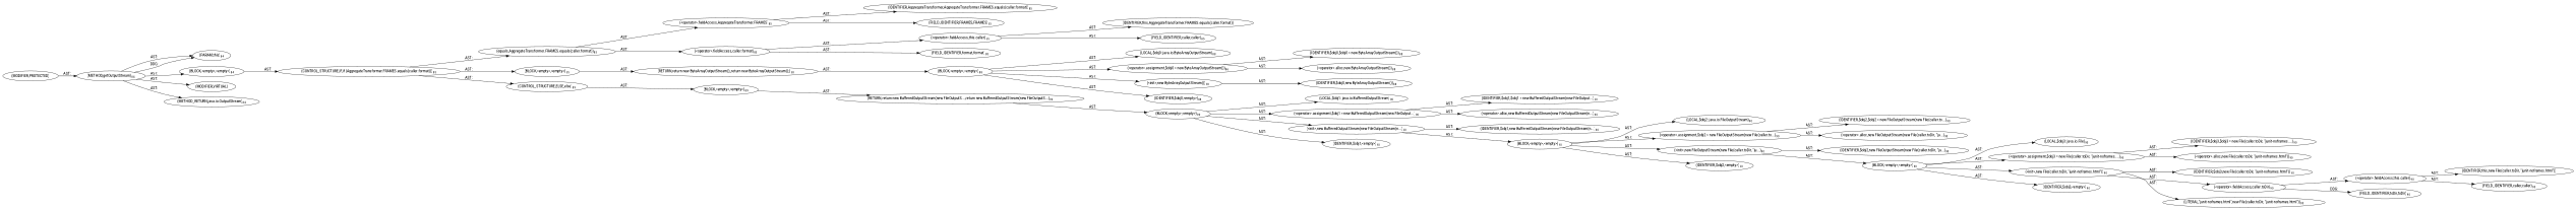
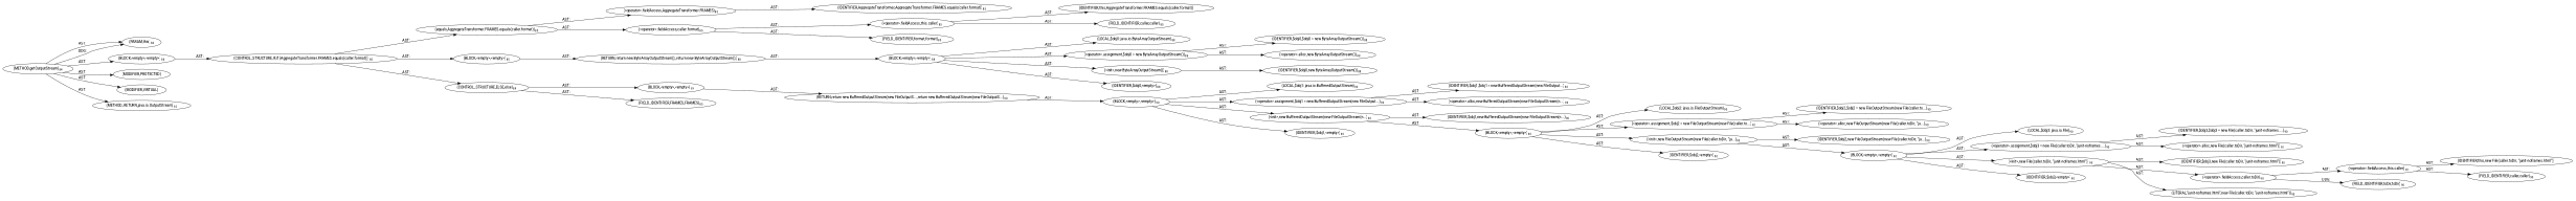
  digraph {
    fontname="Roboto Condensed"
    rankdir=LR
    node [fontname="Roboto Condensed"]
    edge [fontname="Roboto Condensed"]
    n1 [label=<(METHOD,getOutputStream)<SUB>84</SUB>>]
    n2 [label=<(PARAM,this)<SUB>84</SUB>>]
    n3 [label=<(BLOCK,&lt;empty&gt;,&lt;empty&gt;)<SUB>84</SUB>>]
    n4 [label=<(MODIFIER,PROTECTED)>]
    n5 [label=<(MODIFIER,VIRTUAL)>]
    n6 [label=<(METHOD_RETURN,java.io.OutputStream)<SUB>84</SUB>>]
    n7 [label=<(CONTROL_STRUCTURE,IF,if (AggregateTransformer.FRAMES.equals(caller.format)))<SUB>85</SUB>>]
    n8 [label=<(equals,AggregateTransformer.FRAMES.equals(caller.format))<SUB>85</SUB>>]
    n9 [label=<(BLOCK,&lt;empty&gt;,&lt;empty&gt;)<SUB>85</SUB>>]
    n10 [label=<(CONTROL_STRUCTURE,ELSE,else)<SUB>89</SUB>>]
    n11 [label=<(&lt;operator&gt;.fieldAccess,AggregateTransformer.FRAMES)<SUB>85</SUB>>]
    n12 [label=<(&lt;operator&gt;.fieldAccess,caller.format)<SUB>85</SUB>>]
    n13 [label=<(RETURN,return new ByteArrayOutputStream();,return new ByteArrayOutputStream();)<SUB>88</SUB>>]
    n14 [label=<(BLOCK,&lt;empty&gt;,&lt;empty&gt;)<SUB>89</SUB>>]
    n15 [label=<(IDENTIFIER,AggregateTransformer,AggregateTransformer.FRAMES.equals(caller.format))<SUB>85</SUB>>]
    n16 [label=<(FIELD_IDENTIFIER,FRAMES,FRAMES)<SUB>85</SUB>>]
    n17 [label=<(&lt;operator&gt;.fieldAccess,this.caller)<SUB>85</SUB>>]
    n18 [label=<(FIELD_IDENTIFIER,format,format)<SUB>85</SUB>>]
    n19 [label=<(IDENTIFIER,this,AggregateTransformer.FRAMES.equals(caller.format))>]
    n20 [label=<(FIELD_IDENTIFIER,caller,caller)<SUB>85</SUB>>]
    n21 [label=<(BLOCK,&lt;empty&gt;,&lt;empty&gt;)<SUB>88</SUB>>]
    n22 [label=<(LOCAL,$obj0: java.io.ByteArrayOutputStream)<SUB>88</SUB>>]
    n23 [label=<(&lt;operator&gt;.assignment,$obj0 = new ByteArrayOutputStream())<SUB>86</SUB>>]
    n24 [label=<(&lt;init&gt;,new ByteArrayOutputStream())<SUB>88</SUB>>]
    n25 [label=<(IDENTIFIER,$obj0,&lt;empty&gt;)<SUB>88</SUB>>]
    n26 [label=<(IDENTIFIER,$obj0,$obj0 = new ByteArrayOutputStream())<SUB>88</SUB>>]
    n27 [label=<(&lt;operator&gt;.alloc,new ByteArrayOutputStream())<SUB>88</SUB>>]
    n28 [label=<(IDENTIFIER,$obj0,new ByteArrayOutputStream())<SUB>88</SUB>>]
    n29 [label=<(RETURN,return new BufferedOutputStream(new FileOutputS...,return new BufferedOutputStream(new FileOutputS...)<SUB>90</SUB>>]
    n30 [label=<(BLOCK,&lt;empty&gt;,&lt;empty&gt;)<SUB>90</SUB>>]
    n31 [label=<(LOCAL,$obj1: java.io.BufferedOutputStream)<SUB>90</SUB>>]
    n32 [label=<(&lt;operator&gt;.assignment,$obj1 = new BufferedOutputStream(new FileOutput...)<SUB>90</SUB>>]
    n33 [label=<(&lt;init&gt;,new BufferedOutputStream(new FileOutputStream(n...)<SUB>90</SUB>>]
    n34 [label=<(IDENTIFIER,$obj1,&lt;empty&gt;)<SUB>90</SUB>>]
    n35 [label=<(IDENTIFIER,$obj1,$obj1 = new BufferedOutputStream(new FileOutput...)<SUB>90</SUB>>]
    n36 [label=<(&lt;operator&gt;.alloc,new BufferedOutputStream(new FileOutputStream(n...)<SUB>90</SUB>>]
    n37 [label=<(IDENTIFIER,$obj1,new BufferedOutputStream(new FileOutputStream(n...)<SUB>90</SUB>>]
    n38 [label=<(BLOCK,&lt;empty&gt;,&lt;empty&gt;)<SUB>90</SUB>>]
    n39 [label=<(LOCAL,$obj2: java.io.FileOutputStream)<SUB>90</SUB>>]
    n40 [label=<(&lt;operator&gt;.assignment,$obj2 = new FileOutputStream(new File(caller.to...)<SUB>90</SUB>>]
    n41 [label=<(&lt;init&gt;,new FileOutputStream(new File(caller.toDir, &quot;ju...)<SUB>90</SUB>>]
    n42 [label=<(IDENTIFIER,$obj2,&lt;empty&gt;)<SUB>90</SUB>>]
    n43 [label=<(IDENTIFIER,$obj2,$obj2 = new FileOutputStream(new File(caller.to...)<SUB>90</SUB>>]
    n44 [label=<(&lt;operator&gt;.alloc,new FileOutputStream(new File(caller.toDir, &quot;ju...)<SUB>90</SUB>>]
    n45 [label=<(IDENTIFIER,$obj2,new FileOutputStream(new File(caller.toDir, &quot;ju...)<SUB>90</SUB>>]
    n46 [label=<(BLOCK,&lt;empty&gt;,&lt;empty&gt;)<SUB>90</SUB>>]
    n47 [label=<(LOCAL,$obj3: java.io.File)<SUB>90</SUB>>]
    n48 [label=<(&lt;operator&gt;.assignment,$obj3 = new File(caller.toDir, &quot;junit-noframes....)<SUB>90</SUB>>]
    n49 [label=<(&lt;init&gt;,new File(caller.toDir, &quot;junit-noframes.html&quot;))<SUB>90</SUB>>]
    n50 [label=<(IDENTIFIER,$obj3,&lt;empty&gt;)<SUB>90</SUB>>]
    n51 [label=<(IDENTIFIER,$obj3,$obj3 = new File(caller.toDir, &quot;junit-noframes....)<SUB>90</SUB>>]
    n52 [label=<(&lt;operator&gt;.alloc,new File(caller.toDir, &quot;junit-noframes.html&quot;))<SUB>90</SUB>>]
    n53 [label=<(IDENTIFIER,$obj3,new File(caller.toDir, &quot;junit-noframes.html&quot;))<SUB>90</SUB>>]
    n54 [label=<(&lt;operator&gt;.fieldAccess,caller.toDir)<SUB>90</SUB>>]
    n55 [label=<(LITERAL,&quot;junit-noframes.html&quot;,new File(caller.toDir, &quot;junit-noframes.html&quot;))<SUB>90</SUB>>]
    n56 [label=<(&lt;operator&gt;.fieldAccess,this.caller)<SUB>90</SUB>>]
    n57 [label=<(FIELD_IDENTIFIER,toDir,toDir)<SUB>90</SUB>>]
    n58 [label=<(IDENTIFIER,this,new File(caller.toDir, &quot;junit-noframes.html&quot;))>]
    n59 [label=<(FIELD_IDENTIFIER,caller,caller)<SUB>90</SUB>>]
    n1 -> n2 [label="AST: "]
    n1 -> n2 [label="DDG: "]
    n1 -> n3 [label="AST: "]
-   n4 -> n1 [label="AST: "]
+   n1 -> n4 [label="AST: "]
    n1 -> n5 [label="AST: "]
    n1 -> n6 [label="AST: "]
    n3 -> n7 [label="AST: "]
    n7 -> n8 [label="AST: "]
    n7 -> n9 [label="AST: "]
    n7 -> n10 [label="AST: "]
    n8 -> n11 [label="AST: "]
    n8 -> n12 [label="AST: "]
    n9 -> n13 [label="AST: "]
    n10 -> n14 [label="AST: "]
    n11 -> n15 [label="AST: "]
-   n11 -> n16 [label="AST: "]
+   n10 -> n16 [label="AST: "]
    n12 -> n17 [label="AST: "]
    n12 -> n18 [label="AST: "]
    n13 -> n21 [label="AST: "]
    n14 -> n29 [label="AST: "]
    n17 -> n19 [label="AST: "]
    n17 -> n20 [label="AST: "]
    n21 -> n22 [label="AST: "]
    n21 -> n23 [label="AST: "]
    n21 -> n24 [label="AST: "]
    n21 -> n25 [label="AST: "]
    n23 -> n26 [label="AST: "]
    n23 -> n27 [label="AST: "]
    n24 -> n28 [label="AST: "]
    n29 -> n30 [label="AST: "]
    n30 -> n31 [label="AST: "]
    n30 -> n32 [label="AST: "]
    n30 -> n33 [label="AST: "]
    n30 -> n34 [label="AST: "]
    n32 -> n35 [label="AST: "]
    n32 -> n36 [label="AST: "]
    n33 -> n37 [label="AST: "]
    n33 -> n38 [label="AST: "]
    n38 -> n39 [label="AST: "]
    n38 -> n40 [label="AST: "]
    n38 -> n41 [label="AST: "]
    n38 -> n42 [label="AST: "]
    n40 -> n43 [label="AST: "]
    n40 -> n44 [label="AST: "]
    n41 -> n45 [label="AST: "]
    n41 -> n46 [label="AST: "]
    n46 -> n47 [label="AST: "]
    n46 -> n48 [label="AST: "]
    n46 -> n49 [label="AST: "]
    n46 -> n50 [label="AST: "]
    n48 -> n51 [label="AST: "]
    n48 -> n52 [label="AST: "]
    n49 -> n53 [label="AST: "]
    n49 -> n54 [label="AST: "]
    n49 -> n55 [label="AST: "]
    n54 -> n56 [label="AST: "]
    n54 -> n57 [label="DDG: "]
    n56 -> n58 [label="AST: "]
    n56 -> n59 [label="AST: "]
  }
